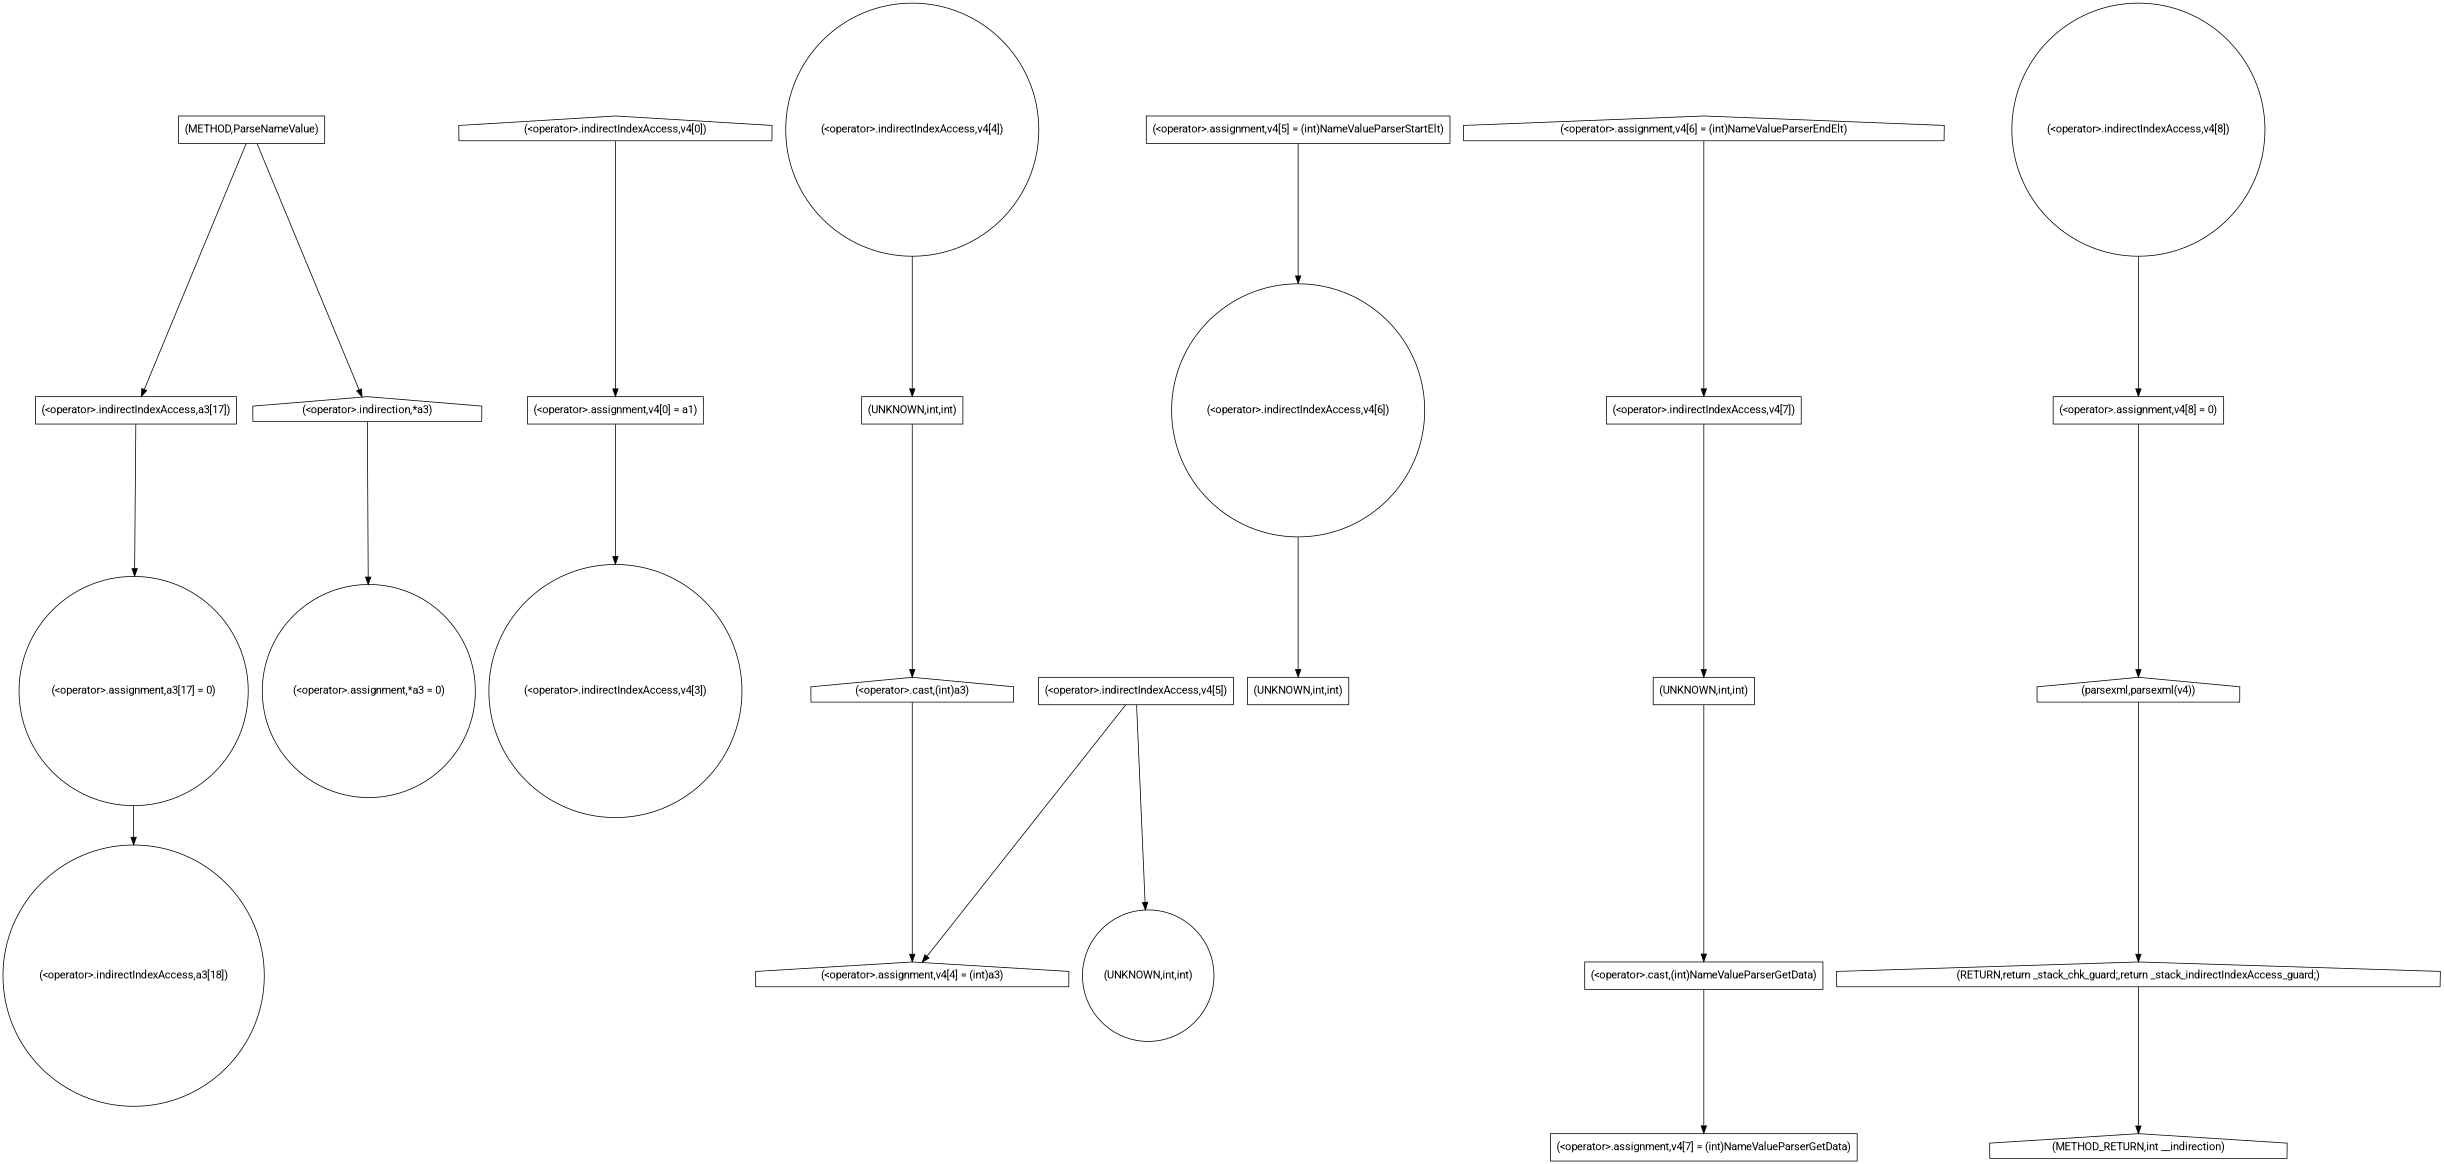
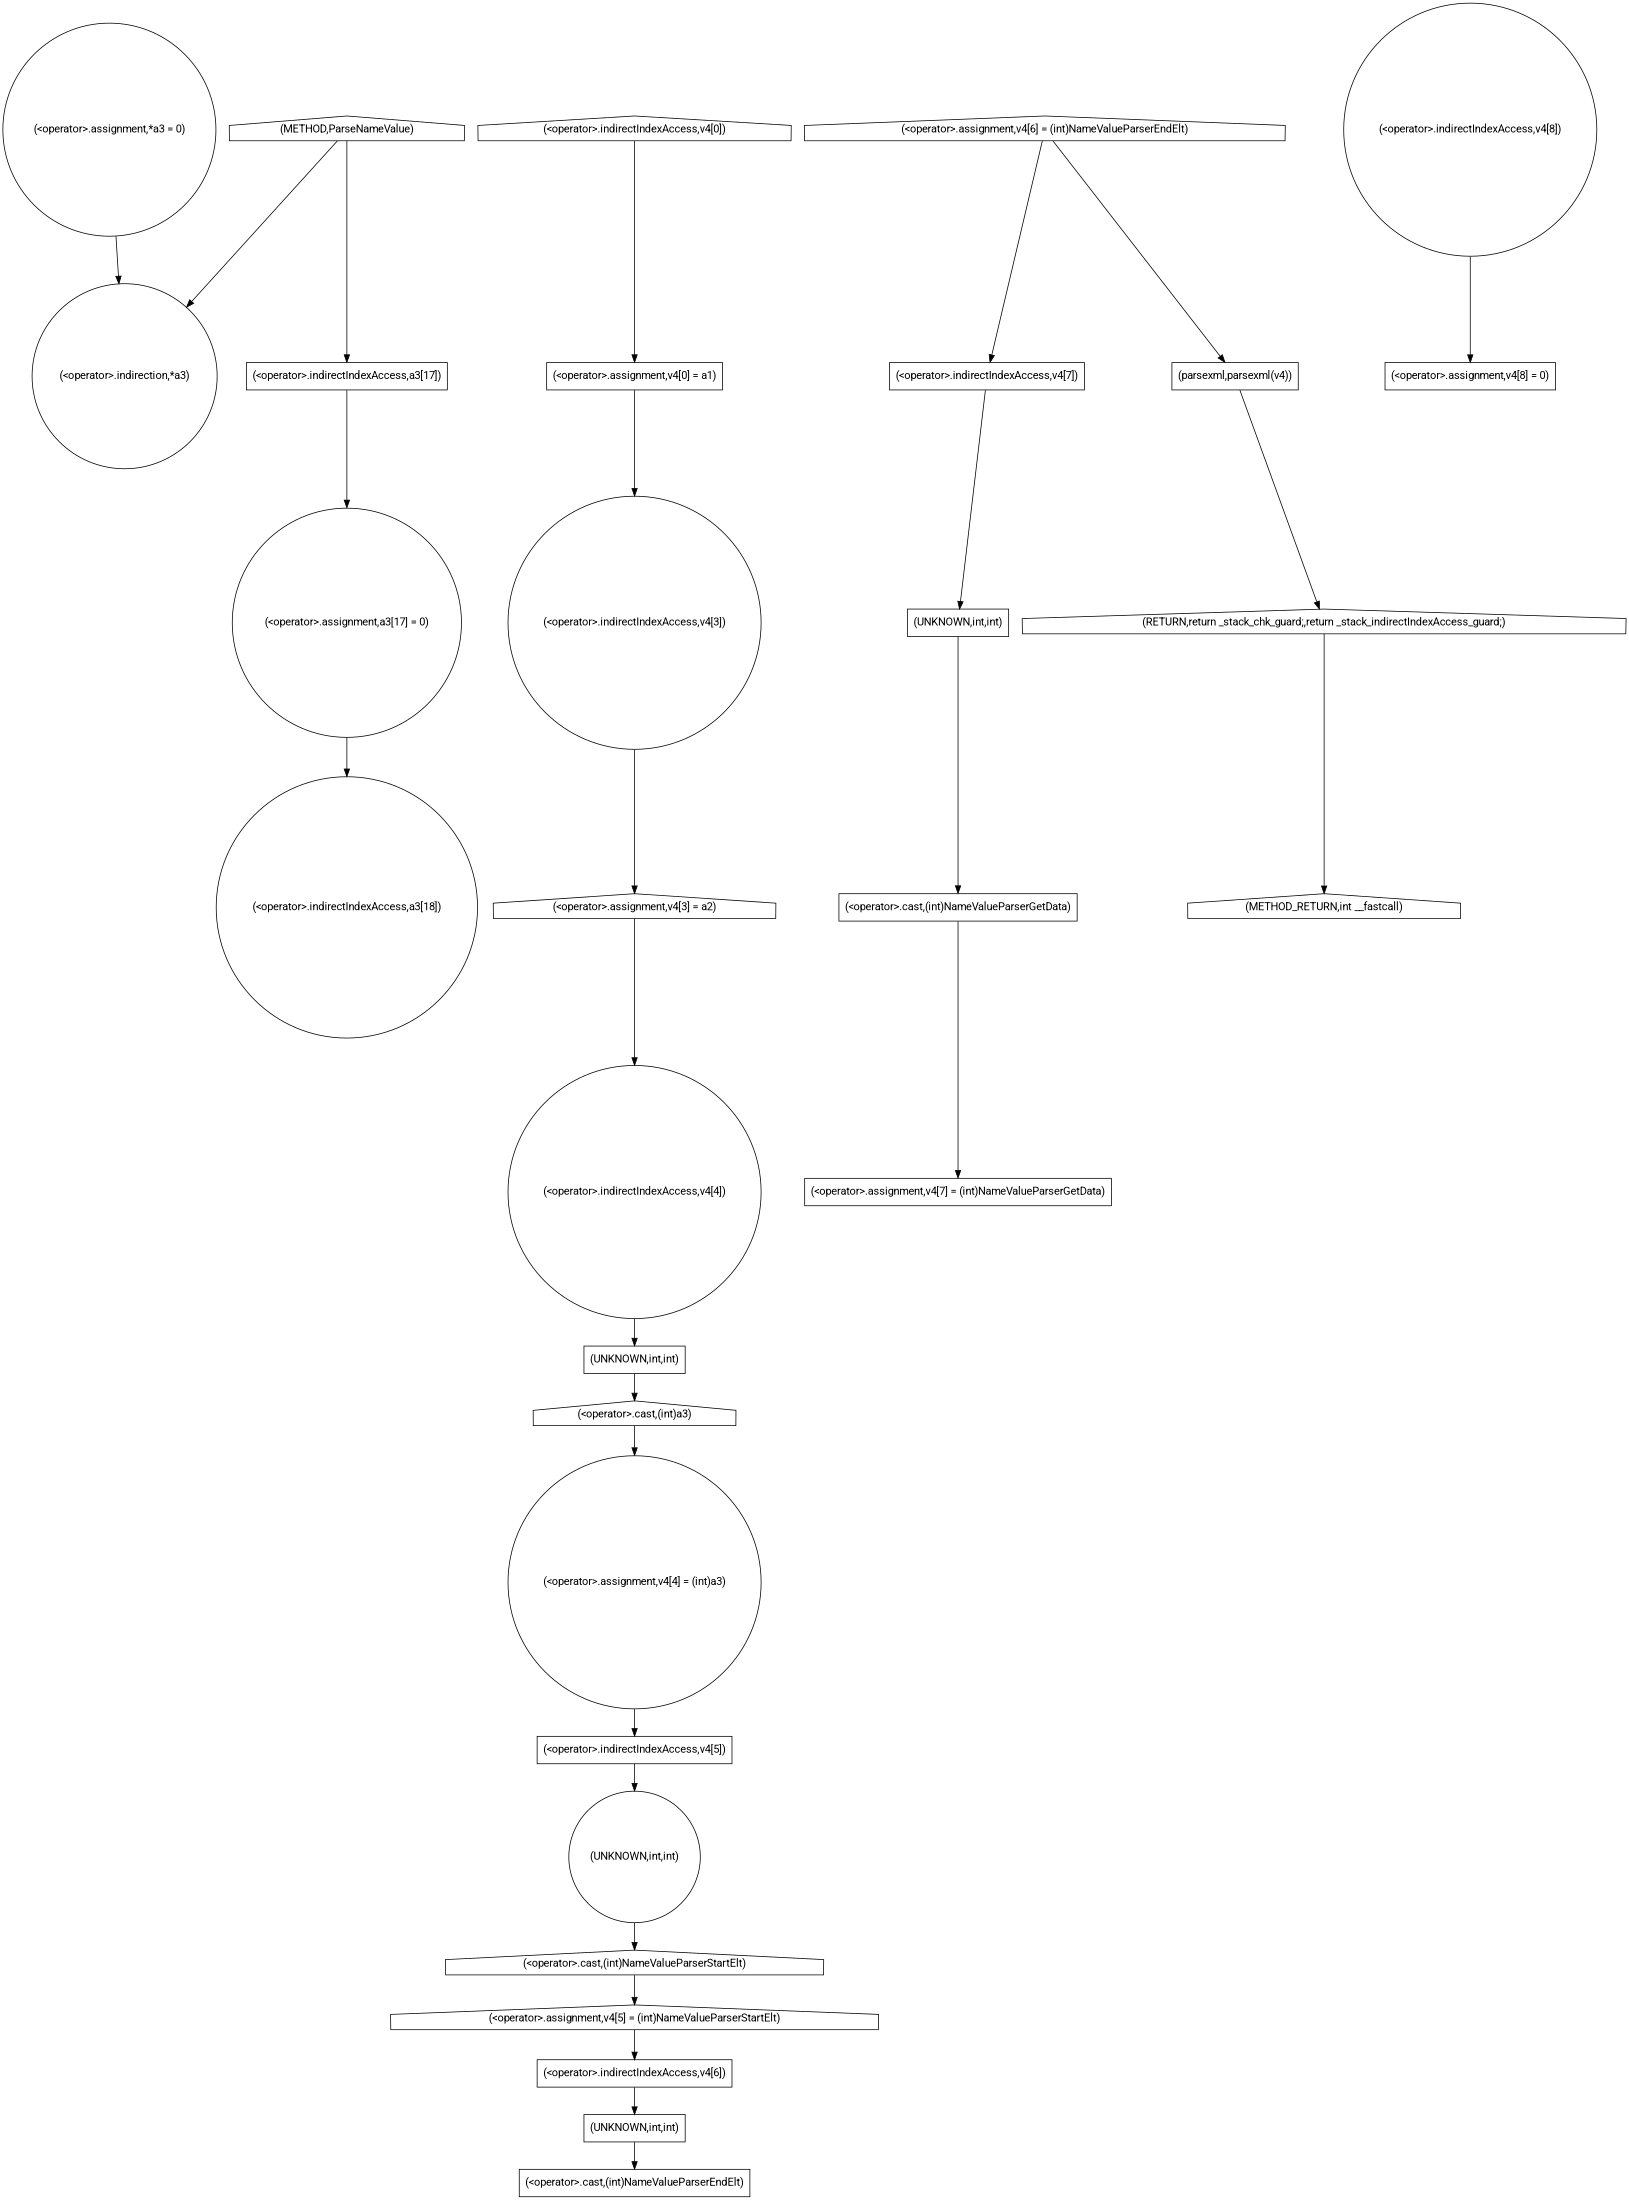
  digraph {
    fontname=Roboto
    node [fontname=Roboto shape=box]
    edge [fontname=Roboto]
    n1 [label="(<operator>.assignment,*a3 = 0)" shape=circle]
    n2 [label="(<operator>.indirectIndexAccess,a3[17])"]
    n3 [label="(<operator>.assignment,a3[17] = 0)" shape=circle]
-   n4 [label="(<operator>.indirection,*a3)" shape=house]
+   n4 [label="(<operator>.indirection,*a3)" shape=circle]
    n5 [label="(<operator>.indirectIndexAccess,a3[18])" shape=circle]
    n6 [label="(<operator>.indirectIndexAccess,v4[0])" shape=house]
    n7 [label="(<operator>.assignment,v4[0] = a1)"]
    n8 [label="(<operator>.indirectIndexAccess,v4[3])" shape=circle]
+   n9 [label="(<operator>.assignment,v4[3] = a2)" shape=house]
    n10 [label="(<operator>.indirectIndexAccess,v4[4])" shape=circle]
    n11 [label="(UNKNOWN,int,int)"]
-   n12 [label="(<operator>.assignment,v4[4] = (int)a3)" shape=house]
+   n12 [label="(<operator>.assignment,v4[4] = (int)a3)" shape=circle]
    n13 [label="(<operator>.indirectIndexAccess,v4[5])"]
    n14 [label="(UNKNOWN,int,int)" shape=circle]
    n15 [label="(<operator>.cast,(int)a3)" shape=house]
-   n16 [label="(<operator>.assignment,v4[5] = (int)NameValueParserStartElt)"]
-   n17 [label="(<operator>.indirectIndexAccess,v4[6])" shape=circle]
+   n16 [label="(<operator>.assignment,v4[5] = (int)NameValueParserStartElt)" shape=house]
+   n17 [label="(<operator>.indirectIndexAccess,v4[6])"]
    n18 [label="(UNKNOWN,int,int)"]
+   n19 [label="(<operator>.cast,(int)NameValueParserStartElt)" shape=house]
    n20 [label="(<operator>.assignment,v4[6] = (int)NameValueParserEndElt)" shape=house]
    n21 [label="(<operator>.indirectIndexAccess,v4[7])"]
    n22 [label="(UNKNOWN,int,int)"]
+   n23 [label="(<operator>.cast,(int)NameValueParserEndElt)"]
    n24 [label="(<operator>.assignment,v4[7] = (int)NameValueParserGetData)"]
    n25 [label="(<operator>.indirectIndexAccess,v4[8])" shape=circle]
    n26 [label="(<operator>.assignment,v4[8] = 0)"]
    n27 [label="(<operator>.cast,(int)NameValueParserGetData)"]
-   n28 [label="(parsexml,parsexml(v4))" shape=house]
+   n28 [label="(parsexml,parsexml(v4))"]
    n29 [label="(RETURN,return _stack_chk_guard;,return _stack_indirectIndexAccess_guard;)" shape=house]
-   n30 [label="(METHOD_RETURN,int __indirection)" shape=house]
-   n31 [label="(METHOD,ParseNameValue)"]
+   n30 [label="(METHOD_RETURN,int __fastcall)" shape=house]
+   n31 [label="(METHOD,ParseNameValue)" shape=house]
    n2 -> n3
    n3 -> n5
-   n4 -> n1
+   n1 -> n4
    n6 -> n7
    n7 -> n8
+   n8 -> n9
+   n9 -> n10
    n10 -> n11
    n11 -> n15
-   n13 -> n12
+   n12 -> n13
    n13 -> n14
+   n14 -> n19
    n15 -> n12
    n16 -> n17
    n17 -> n18
+   n18 -> n23
+   n19 -> n16
    n20 -> n21
    n21 -> n22
    n22 -> n27
    n25 -> n26
-   n26 -> n28
+   n20 -> n28
    n27 -> n24
    n28 -> n29
    n29 -> n30
    n31 -> n2
    n31 -> n4
  }
